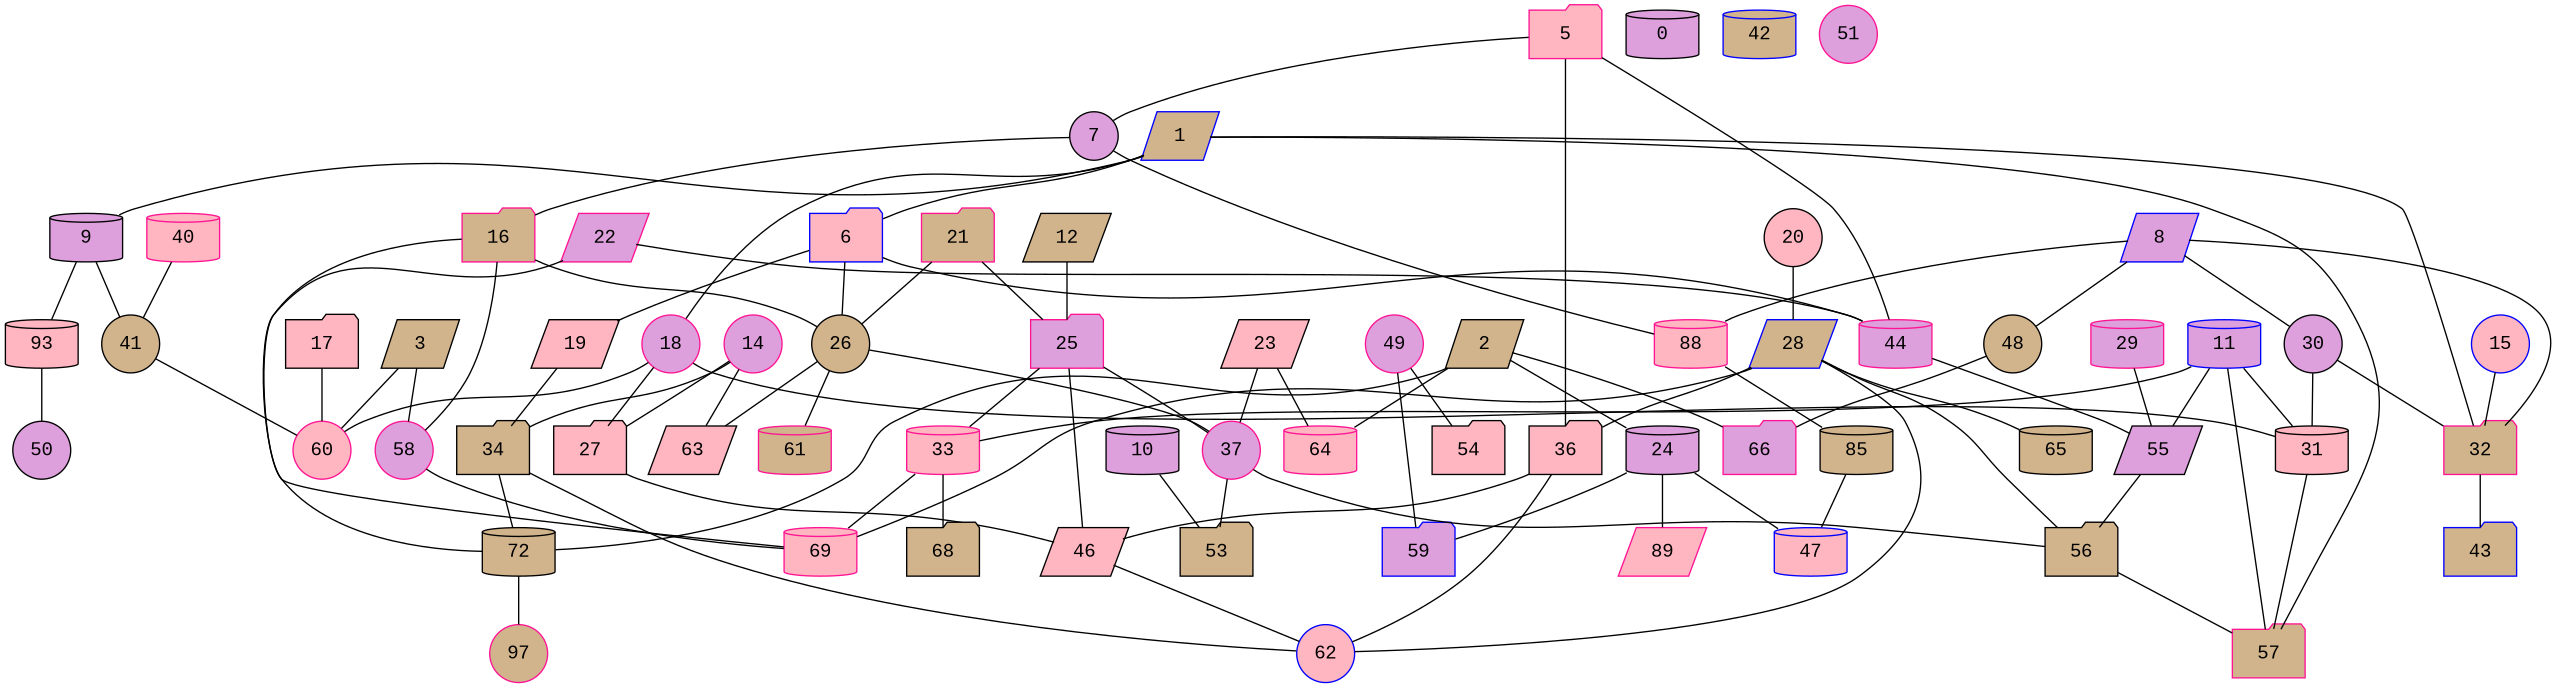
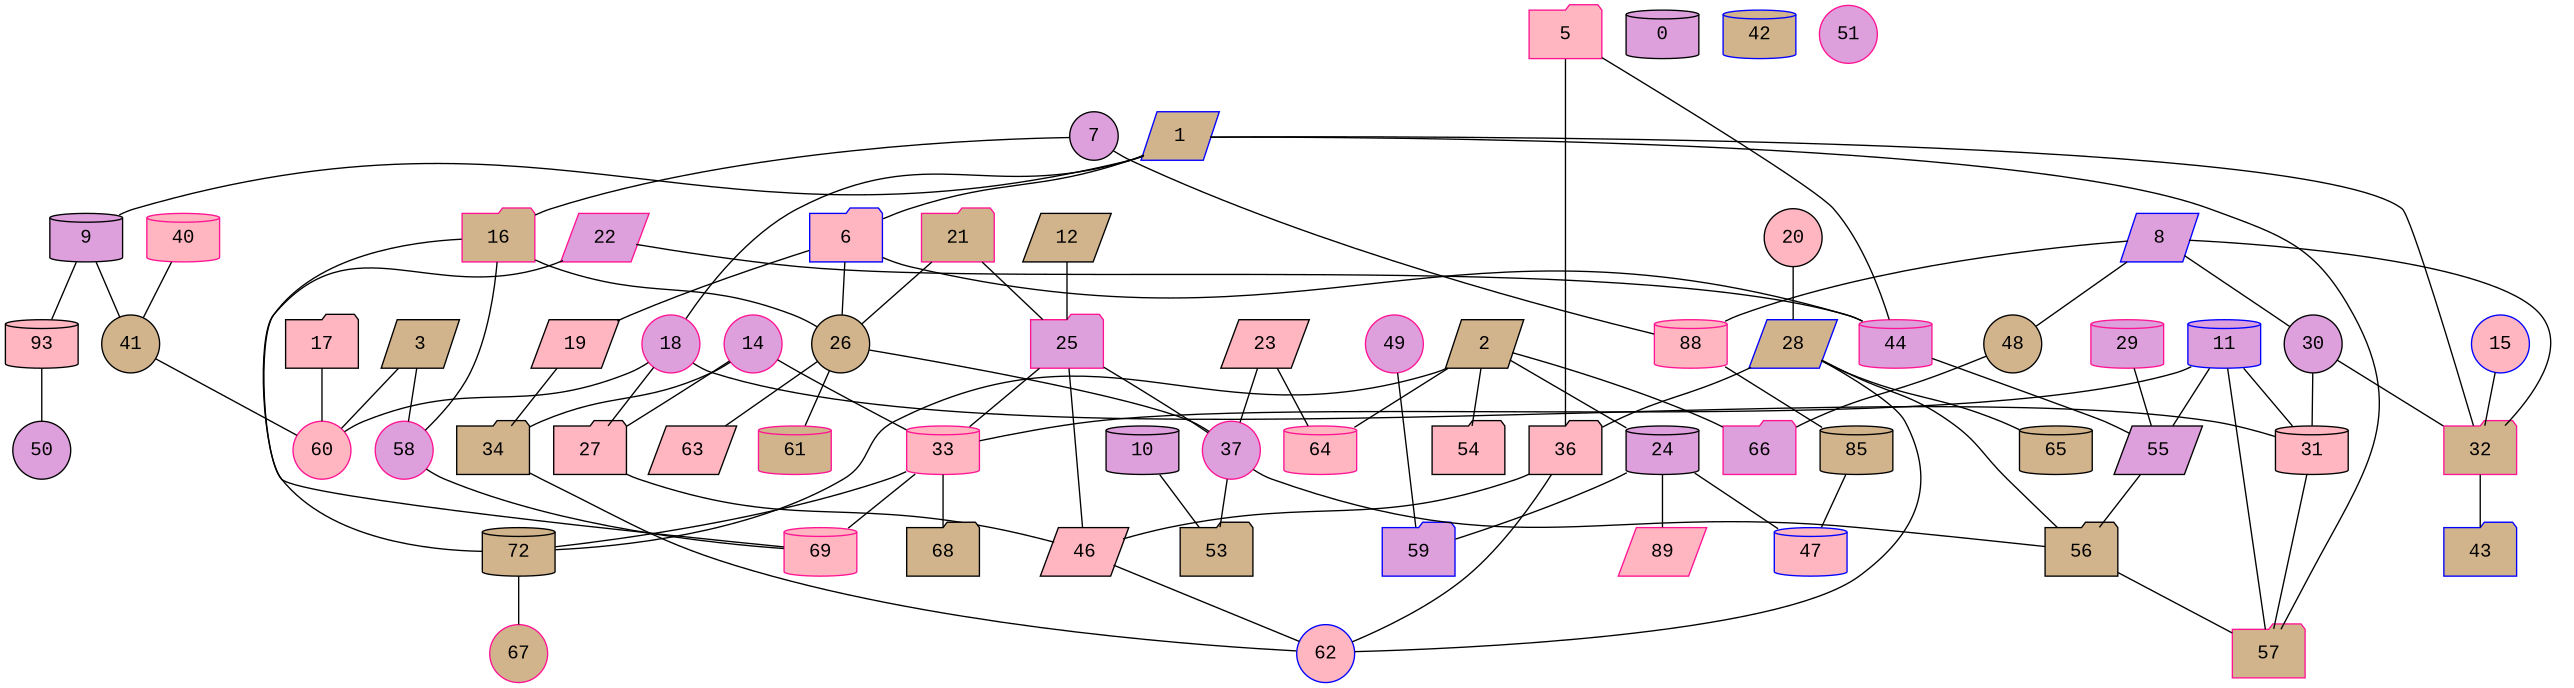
  graph {
    fontname="Liberation Mono"
    node [color=black fillcolor=tan fontname="Liberation Mono" shape=cylinder style=filled]
    edge [fontname="Liberation Mono"]
    1 [color=blue shape=parallelogram]
    6 [color=blue fillcolor=lightpink shape=folder]
    9 [fillcolor=plum]
    18 [color=deeppink fillcolor=plum shape=circle]
    32 [color=deeppink shape=folder]
    57 [color=deeppink shape=folder]
    44 [color=deeppink fillcolor=plum]
    19 [fillcolor=lightpink shape=parallelogram]
    26 [shape=circle]
    n10 [fillcolor=lightpink label=93]
    41 [shape=circle]
    60 [color=deeppink fillcolor=lightpink shape=circle]
    31 [fillcolor=lightpink]
    27 [fillcolor=lightpink shape=folder]
    43 [color=blue shape=folder]
    56 [shape=folder]
    2 [shape=parallelogram]
    24 [fillcolor=plum]
    n19 [label=72]
    64 [color=deeppink fillcolor=lightpink]
    66 [color=deeppink fillcolor=plum shape=folder]
    n22 [color=deeppink fillcolor=lightpink label=89 shape=parallelogram]
    47 [color=blue fillcolor=lightpink]
    59 [color=blue fillcolor=plum shape=folder]
-   67 [color=deeppink shape=circle label=97]
+   67 [color=deeppink shape=circle]
    3 [shape=parallelogram]
    58 [color=deeppink fillcolor=plum shape=circle]
    69 [color=deeppink fillcolor=lightpink]
    n29 [fillcolor=plum label=0]
    5 [color=deeppink fillcolor=lightpink shape=folder]
    7 [fillcolor=plum shape=circle]
    36 [fillcolor=lightpink shape=folder]
    16 [color=deeppink shape=folder]
    n34 [color=deeppink fillcolor=lightpink label=88]
    46 [fillcolor=lightpink shape=parallelogram]
    62 [color=blue fillcolor=lightpink shape=circle]
    55 [fillcolor=plum shape=parallelogram]
    34 [shape=folder]
    37 [color=deeppink fillcolor=plum shape=circle]
    63 [fillcolor=lightpink shape=parallelogram]
    61 [color=deeppink]
    n42 [label=85]
    8 [color=blue fillcolor=plum shape=parallelogram]
    30 [fillcolor=plum shape=circle]
    48 [shape=circle]
    50 [fillcolor=plum shape=circle]
    10 [fillcolor=plum]
    53 [shape=folder]
    11 [color=blue fillcolor=plum]
    33 [color=deeppink fillcolor=lightpink]
    68 [shape=folder]
    12 [shape=parallelogram]
    25 [color=deeppink fillcolor=plum shape=folder]
    14 [color=deeppink fillcolor=plum shape=circle]
    15 [color=blue fillcolor=lightpink shape=circle]
    17 [fillcolor=lightpink shape=folder]
    20 [fillcolor=lightpink shape=circle]
    28 [color=blue shape=parallelogram]
    65
    21 [color=deeppink shape=folder]
    22 [color=deeppink fillcolor=plum shape=parallelogram]
    23 [fillcolor=lightpink shape=parallelogram]
    29 [color=deeppink fillcolor=plum]
    40 [color=deeppink fillcolor=lightpink]
    42 [color=blue]
    49 [color=deeppink fillcolor=plum shape=circle]
    54 [fillcolor=lightpink shape=folder]
    51 [color=deeppink fillcolor=plum shape=circle]
    1 -- 6
    1 -- 9
    1 -- 18
    1 -- 32
    1 -- 57
    6 -- 44
    6 -- 19
    6 -- 26
    9 -- n10
    9 -- 41
    18 -- 60
    18 -- 31
    18 -- 27
    32 -- 43
    44 -- 55
    19 -- 34
    26 -- 37
    26 -- 63
    26 -- 61
    n10 -- 50
    41 -- 60
    31 -- 57
    27 -- 46
    56 -- 57
    2 -- 24
    2 -- n19
    2 -- 64
    2 -- 66
    24 -- n22
    24 -- 47
    24 -- 59
    n19 -- 67
    3 -- 60
    3 -- 58
    58 -- 69
    5 -- 44
-   5 -- 7
    5 -- 36
    7 -- 16
    7 -- n34
    36 -- 46
    36 -- 62
    16 -- 26
    16 -- 58
    16 -- 69
    n34 -- n42
    46 -- 62
    55 -- 56
-   34 -- n19
+   33 -- n19
    34 -- 62
    37 -- 56
    37 -- 53
    n42 -- 47
    8 -- 32
    8 -- n34
    8 -- 30
    8 -- 48
    30 -- 32
    30 -- 31
    48 -- 66
    10 -- 53
    11 -- 57
    11 -- 31
    11 -- 55
    11 -- 33
    33 -- 69
    33 -- 68
    12 -- 25
    25 -- 46
    25 -- 37
    25 -- 33
    14 -- 27
    14 -- 34
-   14 -- 63
+   14 -- 33
    15 -- 32
    17 -- 60
    20 -- 28
    28 -- 56
-   28 -- 69
    28 -- 36
    28 -- 62
    28 -- 65
    21 -- 26
    21 -- 25
    22 -- 44
    22 -- n19
    23 -- 64
    23 -- 37
    29 -- 55
    40 -- 41
    49 -- 59
-   49 -- 54
+   2 -- 54
  }
